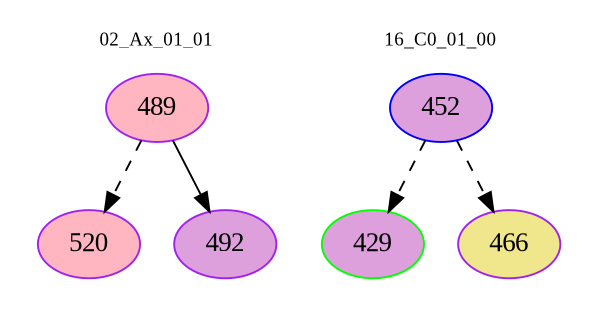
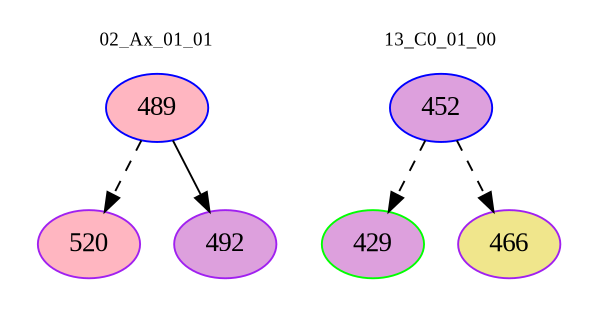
  digraph {
    fontname="Liberation Serif"
    node [color=purple fillcolor=plum fontname="Liberation Serif" style=filled]
    edge [color=black fontname="Liberation Serif" style=dashed]
-   n1 [fillcolor=lightpink label=489]
+   n1 [color=blue fillcolor=lightpink label=489]
    n2 [fillcolor=lightpink label=520]
    n3 [label=492]
    n4 [color=blue label=452]
    n5 [color=green label=429]
    n6 [fillcolor=khaki label=466]
    subgraph cluster_1 {
      color=white
      fontsize=10
      label="02_Ax_01_01"
      n1
      n2
      n3
    }
    subgraph cluster_2 {
      color=white
      fontsize=10
-     label="16_C0_01_00"
+     label="13_C0_01_00"
      n4
      n5
      n6
    }
    n1 -> n2
    n1 -> n3 [style=solid]
    n4 -> n5
    n4 -> n6
  }
